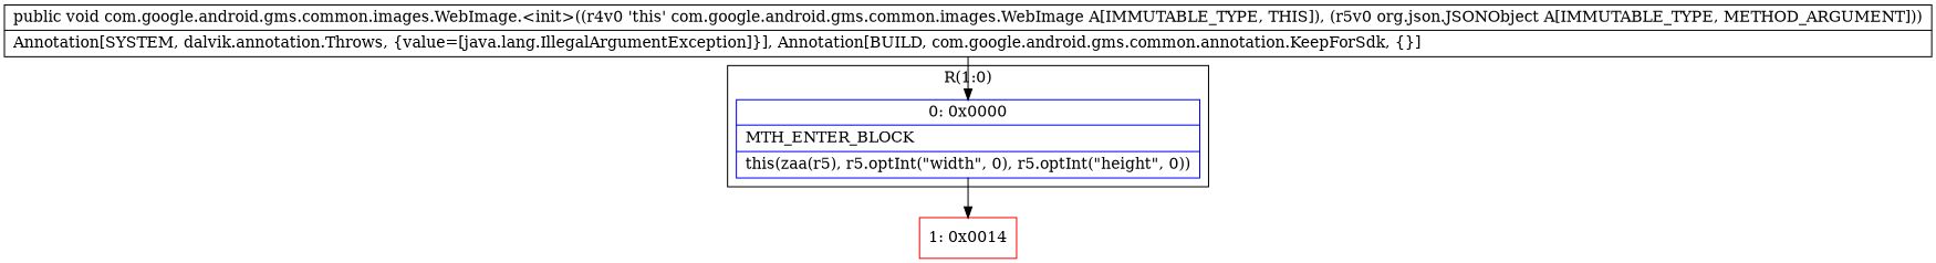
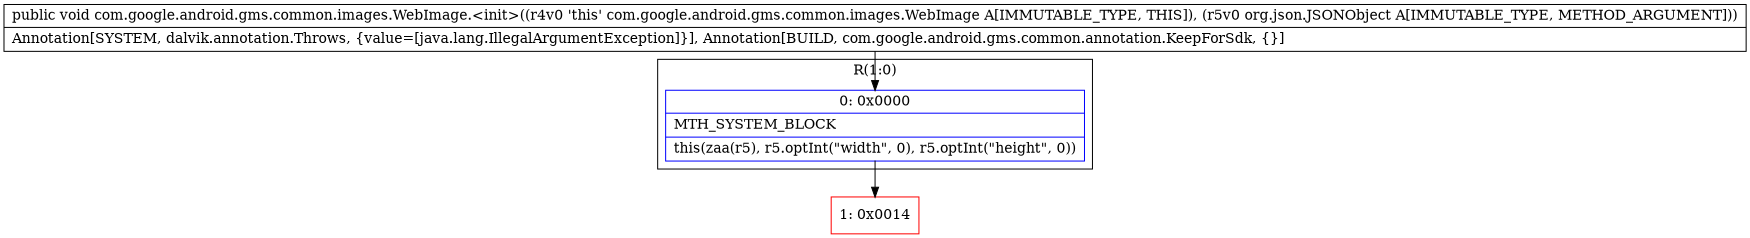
  digraph {
    node [shape=record]
-   n1 [color=blue label="{0\:\ 0x0000|MTH_ENTER_BLOCK\l|this(zaa(r5), r5.optInt(\"width\", 0), r5.optInt(\"height\", 0))\l}"]
+   n1 [color=blue label="{0\:\ 0x0000|MTH_SYSTEM_BLOCK\l|this(zaa(r5), r5.optInt(\"width\", 0), r5.optInt(\"height\", 0))\l}"]
    n2 [color=red label="{1\:\ 0x0014}"]
    n3 [label="{public void com.google.android.gms.common.images.WebImage.\<init\>((r4v0 'this' com.google.android.gms.common.images.WebImage A[IMMUTABLE_TYPE, THIS]), (r5v0 org.json.JSONObject A[IMMUTABLE_TYPE, METHOD_ARGUMENT]))  | Annotation[SYSTEM, dalvik.annotation.Throws, \{value=[java.lang.IllegalArgumentException]\}], Annotation[BUILD, com.google.android.gms.common.annotation.KeepForSdk, \{\}]\l}"]
    subgraph cluster_1 {
      label="R(1:0)"
      n1
    }
    n1 -> n2
    n3 -> n1
  }
